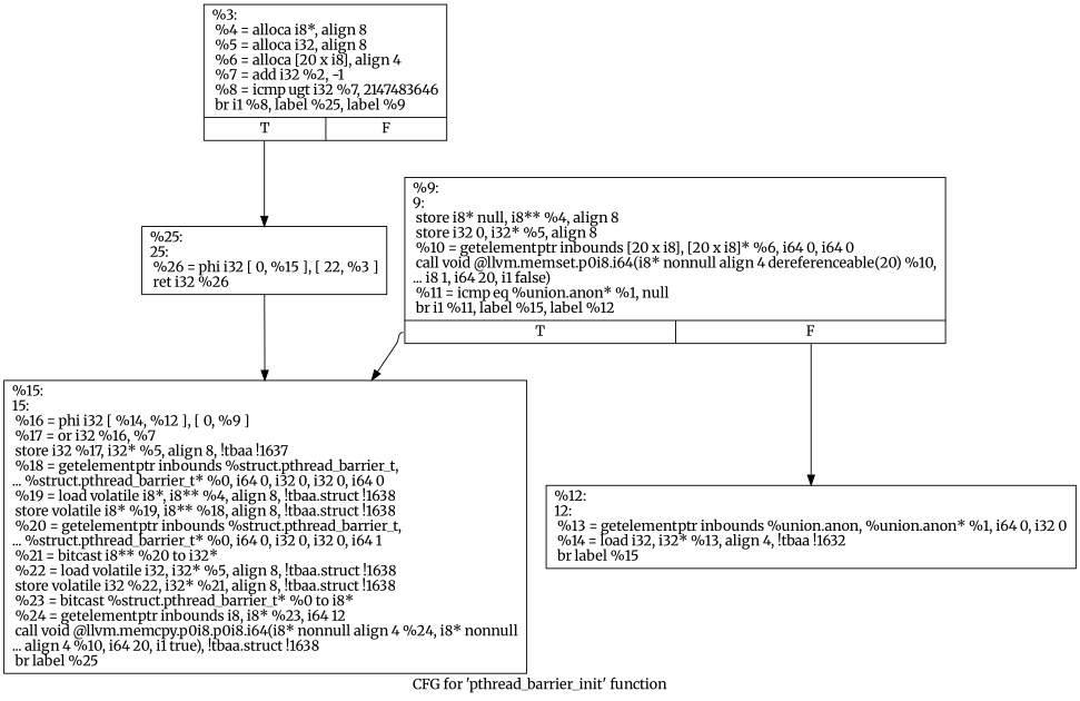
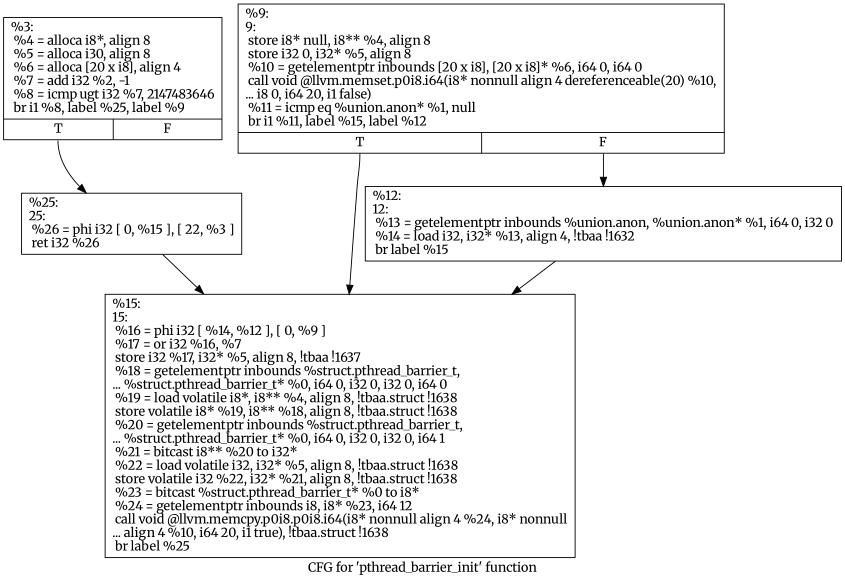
  digraph {
    fontname=Merriweather
    label="CFG for 'pthread_barrier_init' function"
    node [fontname=Merriweather shape=record]
    edge [fontname=Merriweather]
-   n1 [label="{%3:\l  %4 = alloca i8*, align 8\l  %5 = alloca i32, align 8\l  %6 = alloca [20 x i8], align 4\l  %7 = add i32 %2, -1\l  %8 = icmp ugt i32 %7, 2147483646\l  br i1 %8, label %25, label %9\l|{<s0>T|<s1>F}}"]
+   n1 [label="{%3:\l  %4 = alloca i8*, align 8\l  %5 = alloca i30, align 8\l  %6 = alloca [20 x i8], align 4\l  %7 = add i32 %2, -1\l  %8 = icmp ugt i32 %7, 2147483646\l  br i1 %8, label %25, label %9\l|{<s0>T|<s1>F}}"]
    n2 [label="{%25:\l25:                                               \l  %26 = phi i32 [ 0, %15 ], [ 22, %3 ]\l  ret i32 %26\l}"]
    n3 [label="{%15:\l15:                                               \l  %16 = phi i32 [ %14, %12 ], [ 0, %9 ]\l  %17 = or i32 %16, %7\l  store i32 %17, i32* %5, align 8, !tbaa !1637\l  %18 = getelementptr inbounds %struct.pthread_barrier_t,\l... %struct.pthread_barrier_t* %0, i64 0, i32 0, i32 0, i64 0\l  %19 = load volatile i8*, i8** %4, align 8, !tbaa.struct !1638\l  store volatile i8* %19, i8** %18, align 8, !tbaa.struct !1638\l  %20 = getelementptr inbounds %struct.pthread_barrier_t,\l... %struct.pthread_barrier_t* %0, i64 0, i32 0, i32 0, i64 1\l  %21 = bitcast i8** %20 to i32*\l  %22 = load volatile i32, i32* %5, align 8, !tbaa.struct !1638\l  store volatile i32 %22, i32* %21, align 8, !tbaa.struct !1638\l  %23 = bitcast %struct.pthread_barrier_t* %0 to i8*\l  %24 = getelementptr inbounds i8, i8* %23, i64 12\l  call void @llvm.memcpy.p0i8.p0i8.i64(i8* nonnull align 4 %24, i8* nonnull\l... align 4 %10, i64 20, i1 true), !tbaa.struct !1638\l  br label %25\l}"]
-   n4 [label="{%9:\l9:                                                \l  store i8* null, i8** %4, align 8\l  store i32 0, i32* %5, align 8\l  %10 = getelementptr inbounds [20 x i8], [20 x i8]* %6, i64 0, i64 0\l  call void @llvm.memset.p0i8.i64(i8* nonnull align 4 dereferenceable(20) %10,\l... i8 1, i64 20, i1 false)\l  %11 = icmp eq %union.anon* %1, null\l  br i1 %11, label %15, label %12\l|{<s0>T|<s1>F}}"]
+   n4 [label="{%9:\l9:                                                \l  store i8* null, i8** %4, align 8\l  store i32 0, i32* %5, align 8\l  %10 = getelementptr inbounds [20 x i8], [20 x i8]* %6, i64 0, i64 0\l  call void @llvm.memset.p0i8.i64(i8* nonnull align 4 dereferenceable(20) %10,\l... i8 0, i64 20, i1 false)\l  %11 = icmp eq %union.anon* %1, null\l  br i1 %11, label %15, label %12\l|{<s0>T|<s1>F}}"]
    n5 [label="{%12:\l12:                                               \l  %13 = getelementptr inbounds %union.anon, %union.anon* %1, i64 0, i32 0\l  %14 = load i32, i32* %13, align 4, !tbaa !1632\l  br label %15\l}"]
    n1 -> n2 [tailport=s0]
    n2 -> n3
    n4 -> n3 [tailport=s0]
    n4 -> n5 [tailport=s1]
+   n5 -> n3
  }
